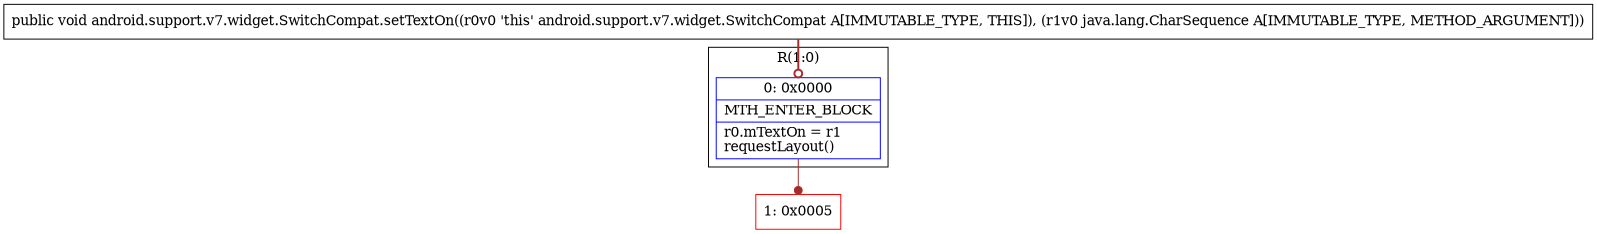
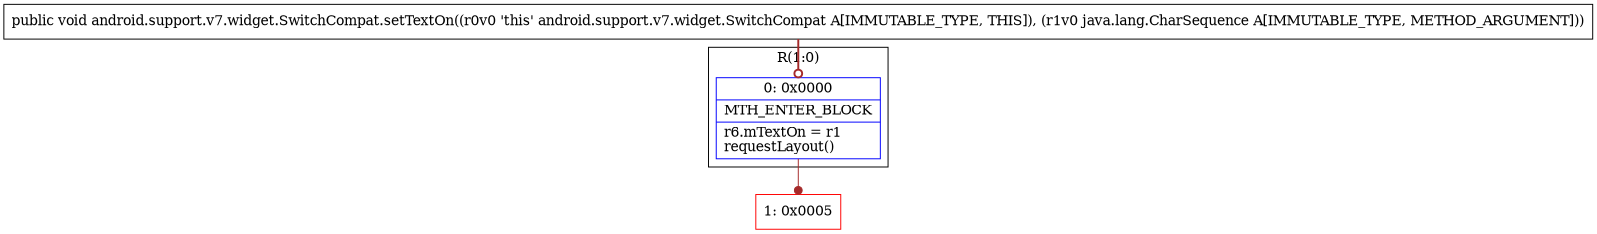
  digraph {
    node [shape=record]
    edge [color=brown]
-   n1 [color=blue label="{0\:\ 0x0000|MTH_ENTER_BLOCK\l|r0.mTextOn = r1\lrequestLayout()\l}"]
+   n1 [color=blue label="{0\:\ 0x0000|MTH_ENTER_BLOCK\l|r6.mTextOn = r1\lrequestLayout()\l}"]
    n2 [color=red label="{1\:\ 0x0005}"]
    n3 [label="{public void android.support.v7.widget.SwitchCompat.setTextOn((r0v0 'this' android.support.v7.widget.SwitchCompat A[IMMUTABLE_TYPE, THIS]), (r1v0 java.lang.CharSequence A[IMMUTABLE_TYPE, METHOD_ARGUMENT])) }"]
    subgraph cluster_1 {
      label="R(1:0)"
      n1
    }
    n1 -> n2 [style=solid arrowhead=dot]
    n3 -> n1 [style=bold arrowhead=odot]
  }
